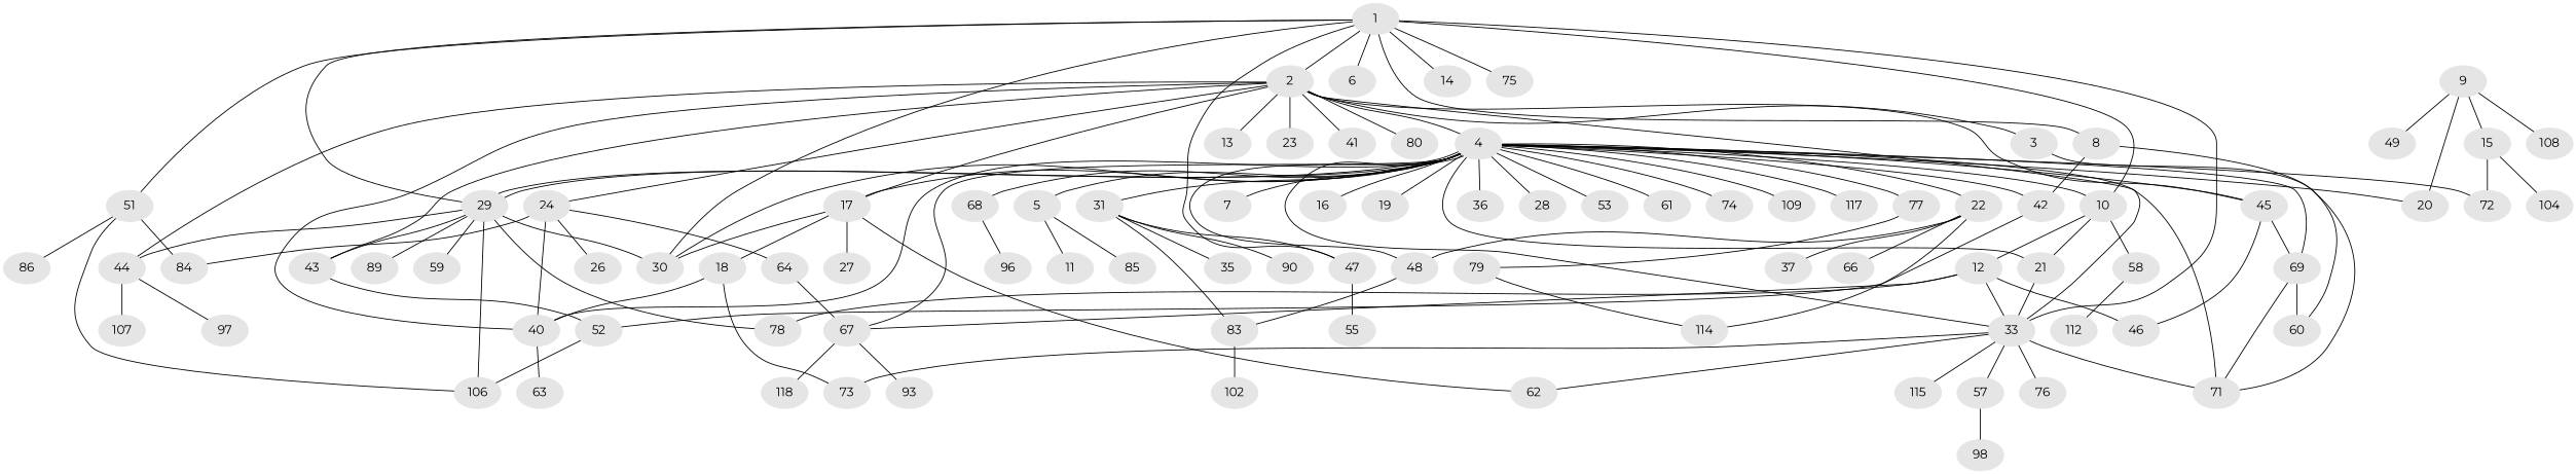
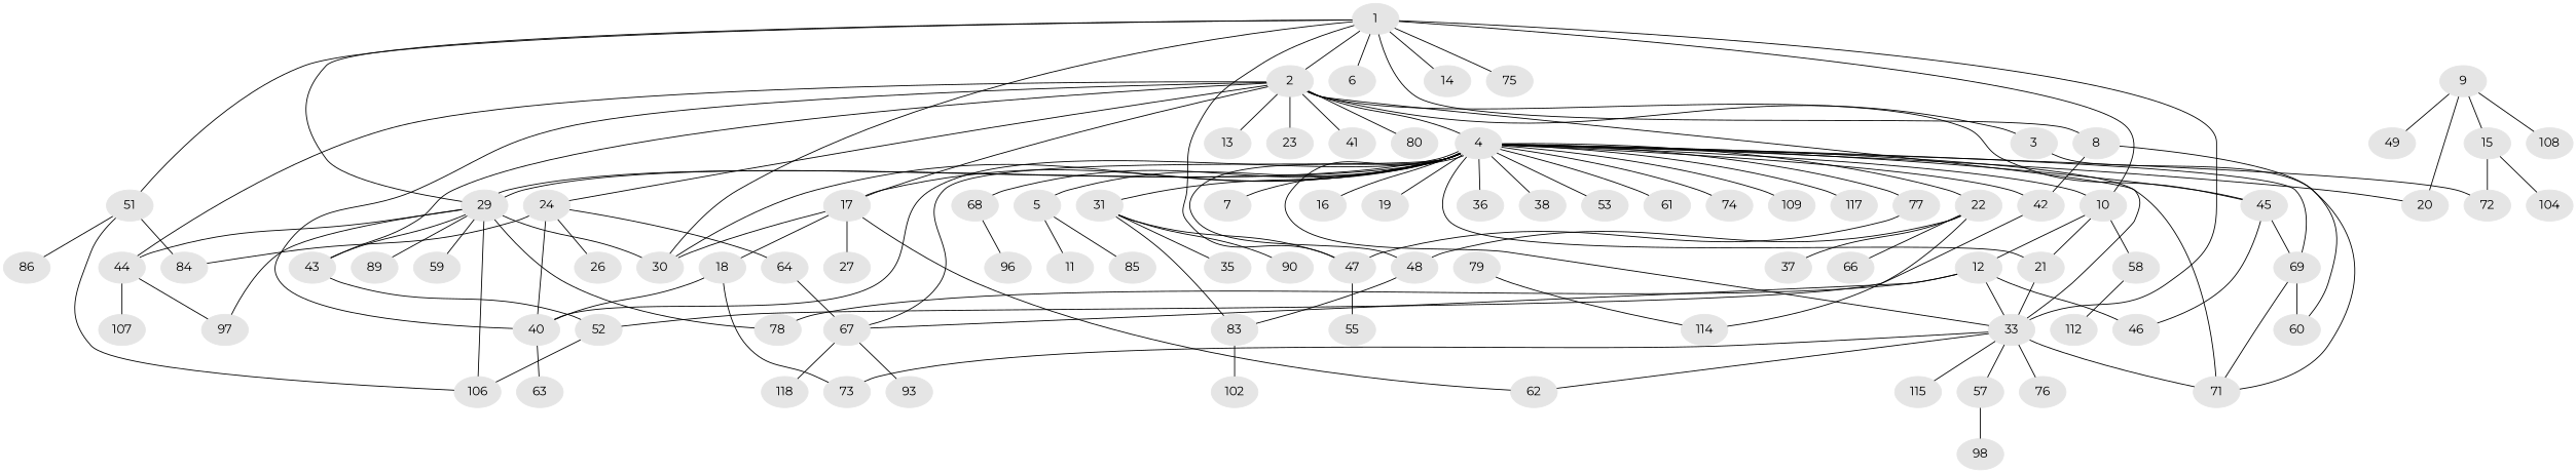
  graph {
    fontname=Montserrat
    node [color=gray90 fontname=Montserrat style=filled]
    edge [fontname=Montserrat]
    1 [super="+60"]
    2 [super="+110"]
    6
    8 [super="+50"]
    10 [super="+54"]
    14
    29 [super="+39"]
    30 [super="+119"]
    33 [super="+81"]
    47
    51
    75
    3 [super="+34"]
    4 [super="+25"]
    13
    17 [super="+32"]
    23
    24
    40 [super="+82"]
    41
    43 [super="+99"]
    44 [super="+101"]
    45 [super="+65"]
    80
    42
    n26 [label=60]
    21
    12
    58 [super="+91"]
    78
    59 [super="+121"]
    89
    97 [super="+105"]
    106
    71
    62
    73
    57 [super="+92"]
    76
    115
    55
    84
    86
    5 [super="+28"]
    7
    16
    19
    22
    31 [super="+88"]
    36
-   38 [label=28]
+   38
    48 [super="+103"]
    53
    61
    67
    68
    69 [super="+94"]
    72
    74
    77 [super="+116"]
    109
    117
    20
    18 [super="+87"]
    27
    26 [super="+120"]
    64 [super="+111"]
    63
    52 [super="+56"]
    107
    46
    11
    85
    15 [super="+95"]
    9
    49
    108 [super="+113"]
    37
    66
    114
    35
    83 [super="+100"]
    90
    93
    118
    96
    79
    104
    112
    98
    102
    1 -- 2
    1 -- 6
    1 -- 8
    1 -- 10
    1 -- 14
    1 -- 29
    1 -- 30
    1 -- 33 [weight=2]
    1 -- 47
    1 -- 51
    1 -- 75
    2 -- 33
    2 -- 3
    2 -- 4
    2 -- 13
    2 -- 17
    2 -- 23
    2 -- 24
    2 -- 40
    2 -- 41
    2 -- 43
    2 -- 44
    2 -- 45
    2 -- 80
    8 -- 42
    8 -- n26
    10 -- 21
    10 -- 12
    10 -- 58 [weight=2]
    29 -- 30
    29 -- 43
    29 -- 44
    29 -- 78
    29 -- 59
    29 -- 89
+   29 -- 97
    29 -- 106
    33 -- 71
    33 -- 62
    33 -- 73
    33 -- 57
    33 -- 76 [weight=2]
    33 -- 115
    47 -- 55
    51 -- 106
    51 -- 84
    51 -- 86
    3 -- 71
    4 -- 10
    4 -- 29
    4 -- 29
    4 -- 30
    4 -- 33
    4 -- 17
    4 -- 40
    4 -- 45
    4 -- 42
    4 -- 21
    4 -- 71
    4 -- 5
    4 -- 7
    4 -- 16
    4 -- 19
    4 -- 22
    4 -- 31
    4 -- 36
    4 -- 38
    4 -- 48
    4 -- 53
    4 -- 61
    4 -- 67
    4 -- 68
    4 -- 69
    4 -- 72
    4 -- 74
    4 -- 77
    4 -- 109
    4 -- 117
    4 -- 20
    17 -- 30
    17 -- 62
    17 -- 18
    17 -- 27
    24 -- 40
    24 -- 84
    24 -- 26
    24 -- 64
    40 -- 63
    43 -- 52
    44 -- 97
    44 -- 107
    45 -- 69
    45 -- 46
    42 -- 52
    21 -- 33
    12 -- 33
    12 -- 78
    12 -- 67
    12 -- 46
    58 -- 112
    57 -- 98
    5 -- 11
    5 -- 85
    22 -- 48
    22 -- 37
    22 -- 66
    22 -- 114
    31 -- 47
    31 -- 35
    31 -- 83
    31 -- 90
    48 -- 83
    67 -- 93
    67 -- 118
    68 -- 96
    69 -- n26
    69 -- 71
-   77 -- 79
+   77 -- 47
    18 -- 40
    18 -- 73
    64 -- 67
    52 -- 106
    15 -- 72
    15 -- 104
    9 -- 20
    9 -- 15
    9 -- 49
    9 -- 108
    83 -- 102
    79 -- 114
  }
